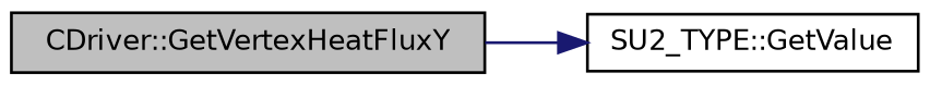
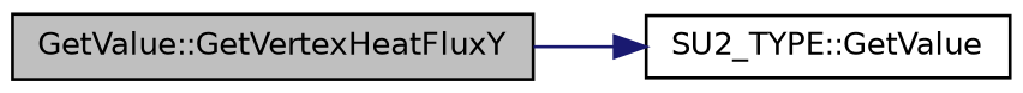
  digraph {
    rankdir=LR
    node [color=black fontname=Helvetica fontsize=10 shape=record style=filled]
-   n1 [fillcolor=grey75 fontcolor=black height=0.2 label="CDriver::GetVertexHeatFluxY" width=0.4]
+   n1 [fillcolor=grey75 fontcolor=black height=0.2 label="GetValue::GetVertexHeatFluxY" width=0.4]
    n2 [fillcolor=white height=0.2 label="SU2_TYPE::GetValue" width=0.4]
    n1 -> n2 [color=midnightblue fontname=Helvetica fontsize=10 labelfontname=Helvetica labelfontsize=10 style=solid]
  }
